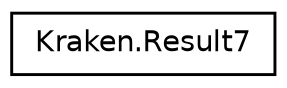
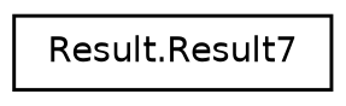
  digraph {
    rankdir=LR
-   n1 [color=black fillcolor=white fontname=Helvetica fontsize=10 height=0.2 label="Kraken.Result7" shape=record style=filled width=0.4]
+   n1 [color=black fillcolor=white fontname=Helvetica fontsize=10 height=0.2 label="Result.Result7" shape=record style=filled width=0.4]
  }
